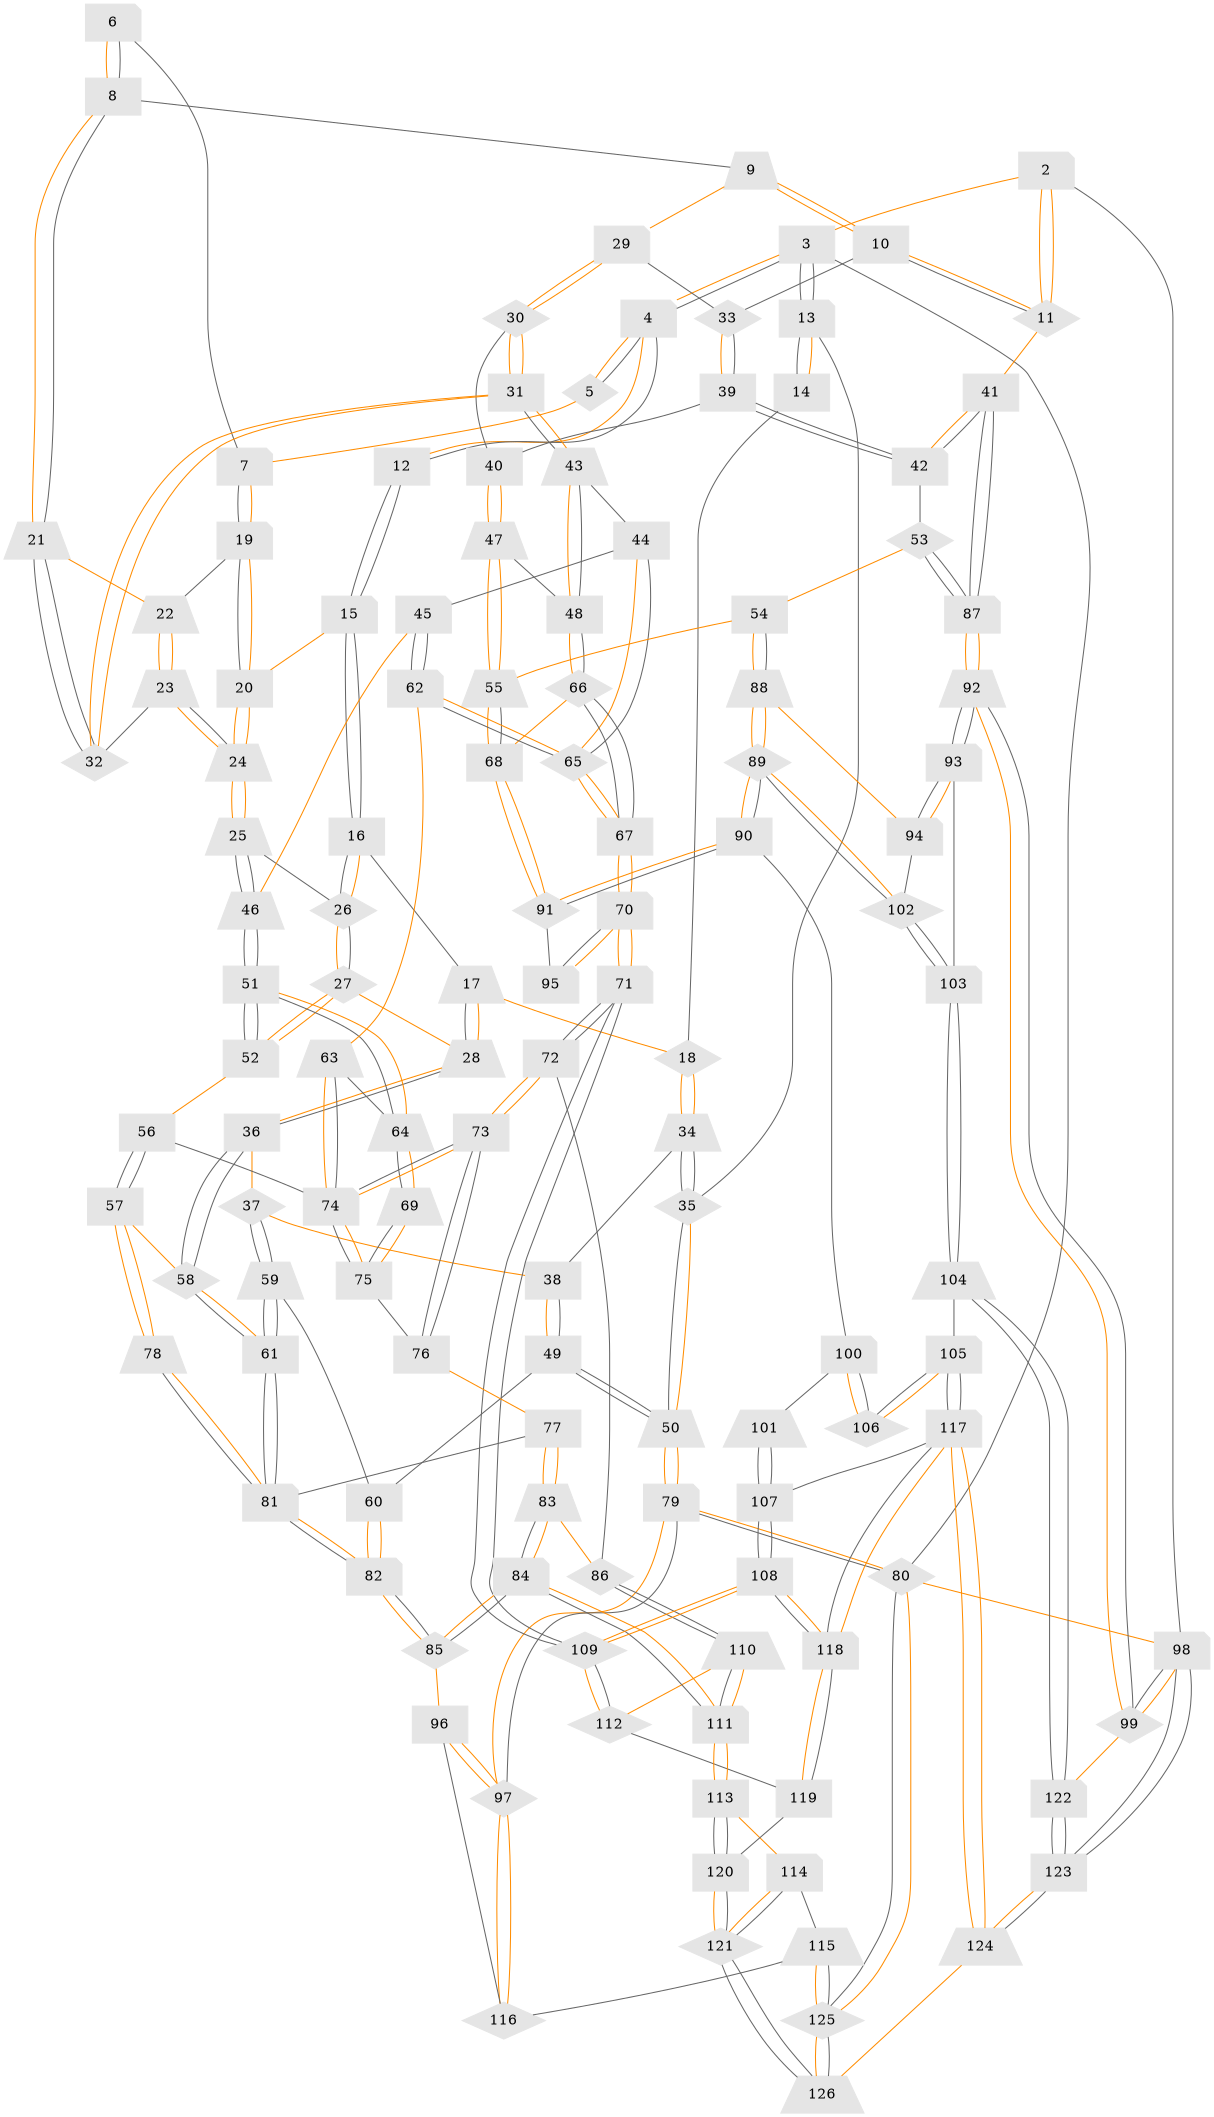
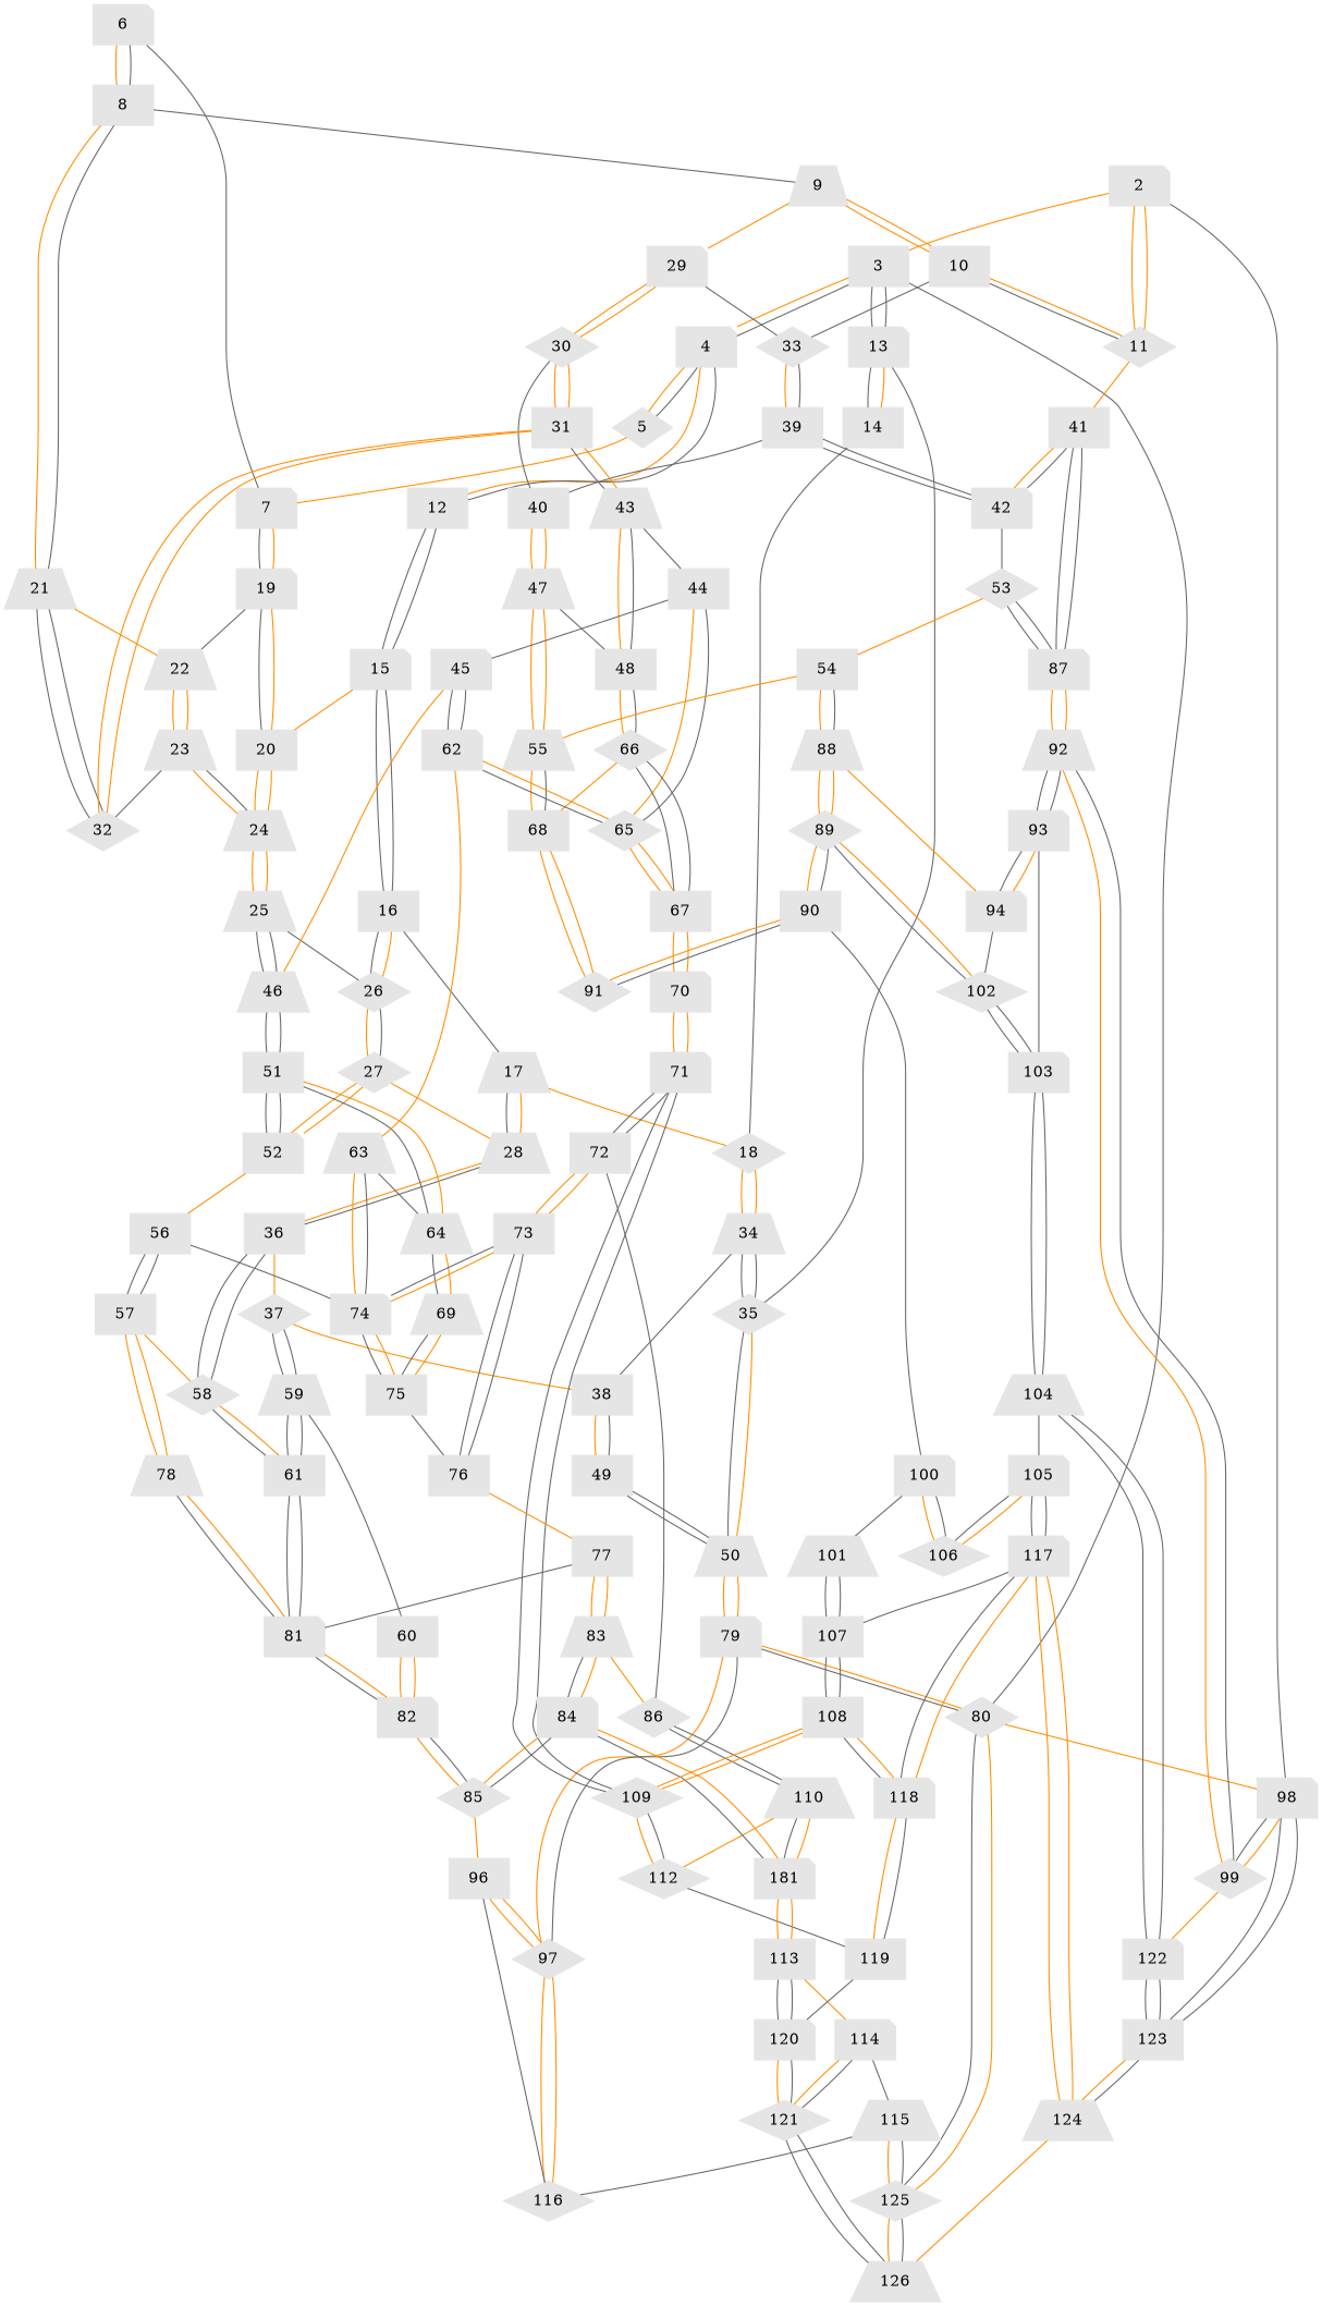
  graph {
    node [color=gray90 shape=box style=filled]
    edge [color=gray40]
    2 [shape=note]
    3
    11 [shape=diamond]
    98 [shape=note]
    6 [shape=note]
    7 [shape=note]
    8
    4 [shape=note]
    13 [shape=note]
    80 [shape=diamond]
    41
    99 [shape=diamond]
    123
    5 [shape=diamond]
    12
    14
    35 [shape=diamond]
    125 [shape=diamond]
    15 [shape=note]
    19 [shape=note]
    9 [shape=trapezium]
    21 [shape=trapezium]
    20
    22 [shape=trapezium]
    10
    29 [shape=note]
    32 [shape=diamond]
    33 [shape=diamond]
    30 [shape=diamond]
    39
    42 [shape=note]
    87 [shape=note]
    16
    18 [shape=diamond]
    50 [shape=trapezium]
    34 [shape=trapezium]
    17 [shape=trapezium]
    26 [shape=diamond]
    24 [shape=trapezium]
    28 [shape=trapezium]
    27 [shape=diamond]
    36
    38
    23 [shape=trapezium]
    25 [shape=trapezium]
    46 [shape=trapezium]
    51
    52 [shape=note]
    56
    37 [shape=diamond]
    58 [shape=diamond]
    31
    40
    43 [shape=trapezium]
    47 [shape=trapezium]
    44
    48
    49
    79 [shape=note]
    59 [shape=trapezium]
    61
    60
    53 [shape=diamond]
    55 [shape=trapezium]
    92 [shape=trapezium]
    54
    45 [shape=note]
    65 [shape=diamond]
    66 [shape=diamond]
    62 [shape=note]
    67
    63 [shape=trapezium]
    64 [shape=trapezium]
    68
    82 [shape=note]
    97 [shape=diamond]
    69 [shape=trapezium]
    57
    74 [shape=note]
    88 [shape=trapezium]
    89 [shape=diamond]
    94 [shape=note]
    91 [shape=diamond]
    78 [shape=trapezium]
    75
    81 [shape=note]
    85 [shape=diamond]
    70 [shape=note]
    71 [shape=note]
-   95 [shape=note]
    76
    72
    109 [shape=diamond]
    73
    86 [shape=diamond]
    112 [shape=diamond]
    110 [shape=trapezium]
    77
    83 [shape=trapezium]
    84 [shape=note]
    116 [shape=diamond]
    126 [shape=trapezium]
    96
-   111 [shape=note]
+   111 [shape=note label=181]
    113
    93 [shape=note]
    90
    102 [shape=diamond]
    100 [shape=note]
    103 [shape=note]
    101 [shape=trapezium]
    106 [shape=diamond]
    122 [shape=note]
    104 [shape=trapezium]
    107
    124 [shape=trapezium]
    108
    105 [shape=note]
    117 [shape=note]
    118 [shape=note]
    119
    114 [shape=note]
    120 [shape=note]
    115 [shape=trapezium]
    121 [shape=diamond]
    2 -- 3 [color=darkorange]
    2 -- 11 [color=darkorange]
    2 -- 11 [color=darkorange]
    2 -- 98
    3 -- 4 [color=darkorange]
    3 -- 4
    3 -- 13
    3 -- 13
    3 -- 80
    11 -- 41 [color=darkorange]
    98 -- 99
    98 -- 99 [color=darkorange]
    98 -- 123
    98 -- 123
    6 -- 7
    6 -- 8 [color=darkorange]
    6 -- 8
    7 -- 19
    7 -- 19 [color=darkorange]
    8 -- 9
    8 -- 21 [color=darkorange]
    8 -- 21
    4 -- 5 [color=darkorange]
    4 -- 5
    4 -- 12 [color=darkorange]
    4 -- 12
    13 -- 14
    13 -- 14 [color=darkorange]
    13 -- 35
    80 -- 98 [color=darkorange]
    80 -- 125
    80 -- 125 [color=darkorange]
    41 -- 42 [color=darkorange]
    41 -- 42
    41 -- 87
    41 -- 87
    99 -- 122 [color=darkorange]
    123 -- 124 [color=darkorange]
    123 -- 124
    5 -- 7 [color=darkorange]
    12 -- 15
    12 -- 15
    14 -- 18
    35 -- 50
    35 -- 50 [color=darkorange]
    125 -- 126 [color=darkorange]
    125 -- 126
    15 -- 20 [color=darkorange]
    15 -- 16
    15 -- 16
    19 -- 20
    19 -- 20 [color=darkorange]
    19 -- 22
    9 -- 10 [color=darkorange]
    9 -- 10 [color=darkorange]
    9 -- 29 [color=darkorange]
    21 -- 22 [color=darkorange]
    21 -- 32
    21 -- 32
    20 -- 24 [color=darkorange]
    20 -- 24 [color=darkorange]
    22 -- 23 [color=darkorange]
    22 -- 23 [color=darkorange]
    10 -- 11
    10 -- 11 [color=darkorange]
    10 -- 33
    29 -- 33
    29 -- 30 [color=darkorange]
    29 -- 30 [color=darkorange]
    33 -- 39 [color=darkorange]
    33 -- 39
    30 -- 31 [color=darkorange]
    30 -- 31 [color=darkorange]
    30 -- 40
    39 -- 42
    39 -- 42
    39 -- 40
    42 -- 53
    87 -- 92 [color=darkorange]
    87 -- 92 [color=darkorange]
    16 -- 17
    16 -- 26
    16 -- 26 [color=darkorange]
    18 -- 34 [color=darkorange]
    18 -- 34 [color=darkorange]
    50 -- 79 [color=darkorange]
    50 -- 79 [color=darkorange]
    34 -- 35
    34 -- 35
    34 -- 38
    17 -- 18 [color=darkorange]
    17 -- 28
    17 -- 28 [color=darkorange]
    26 -- 27 [color=darkorange]
    26 -- 27
    24 -- 25 [color=darkorange]
    24 -- 25 [color=darkorange]
    28 -- 36 [color=darkorange]
    28 -- 36
    27 -- 28 [color=darkorange]
    27 -- 52 [color=darkorange]
    27 -- 52 [color=darkorange]
    36 -- 37 [color=darkorange]
    36 -- 58
    36 -- 58
    38 -- 49 [color=darkorange]
    38 -- 49
    23 -- 32
    23 -- 24 [color=darkorange]
    23 -- 24
    25 -- 26
    25 -- 46
    25 -- 46
    46 -- 51
    46 -- 51
    51 -- 52
    51 -- 52
    51 -- 64
    51 -- 64 [color=darkorange]
    52 -- 56 [color=darkorange]
    56 -- 57
    56 -- 57
    56 -- 74
    37 -- 38 [color=darkorange]
    37 -- 59
    37 -- 59
    58 -- 61
    58 -- 61 [color=darkorange]
    31 -- 32 [color=darkorange]
    31 -- 32 [color=darkorange]
    31 -- 43
    31 -- 43 [color=darkorange]
    40 -- 47 [color=darkorange]
    40 -- 47 [color=darkorange]
    43 -- 44
    43 -- 48 [color=darkorange]
    43 -- 48
    47 -- 48
    47 -- 55 [color=darkorange]
    47 -- 55 [color=darkorange]
    44 -- 45
    44 -- 65 [color=darkorange]
    44 -- 65
    48 -- 66 [color=darkorange]
    48 -- 66
    49 -- 50
    49 -- 50
-   49 -- 60
    79 -- 80
    79 -- 80 [color=darkorange]
    79 -- 97 [color=darkorange]
    79 -- 97
    59 -- 61
    59 -- 61
    59 -- 60
    61 -- 81
    61 -- 81
    60 -- 82 [color=darkorange]
    60 -- 82 [color=darkorange]
    53 -- 87
    53 -- 87
    53 -- 54 [color=darkorange]
    55 -- 68 [color=darkorange]
    55 -- 68
    92 -- 99 [color=darkorange]
    92 -- 99
    92 -- 93
    92 -- 93
    54 -- 55 [color=darkorange]
    54 -- 88 [color=darkorange]
    54 -- 88
    45 -- 46 [color=darkorange]
    45 -- 62
    45 -- 62
    65 -- 67 [color=darkorange]
    65 -- 67 [color=darkorange]
    66 -- 67
    66 -- 67
    66 -- 68 [color=darkorange]
    62 -- 65
    62 -- 65 [color=darkorange]
    62 -- 63 [color=darkorange]
    67 -- 70 [color=darkorange]
    67 -- 70 [color=darkorange]
    63 -- 64
    63 -- 74 [color=darkorange]
    63 -- 74
    64 -- 69
    64 -- 69 [color=darkorange]
    68 -- 91 [color=darkorange]
    68 -- 91 [color=darkorange]
    82 -- 85 [color=darkorange]
    82 -- 85
    97 -- 116 [color=darkorange]
    97 -- 116 [color=darkorange]
    69 -- 75
    69 -- 75 [color=darkorange]
    57 -- 58 [color=darkorange]
    57 -- 78 [color=darkorange]
    57 -- 78 [color=darkorange]
    74 -- 75
    74 -- 75 [color=darkorange]
    88 -- 89 [color=darkorange]
    88 -- 89 [color=darkorange]
    88 -- 94 [color=darkorange]
    89 -- 90 [color=darkorange]
    89 -- 90
    89 -- 102
    89 -- 102 [color=darkorange]
    94 -- 102
-   91 -- 95
    78 -- 81
    78 -- 81 [color=darkorange]
    75 -- 76
    81 -- 82
    81 -- 82 [color=darkorange]
    85 -- 96 [color=darkorange]
    70 -- 71 [color=darkorange]
    70 -- 71 [color=darkorange]
-   70 -- 95
-   70 -- 95 [color=darkorange]
    71 -- 72
    71 -- 72
    71 -- 109
    71 -- 109
    76 -- 77 [color=darkorange]
    72 -- 73 [color=darkorange]
    72 -- 73 [color=darkorange]
    72 -- 86
    109 -- 112 [color=darkorange]
    109 -- 112
    73 -- 74
    73 -- 74 [color=darkorange]
    73 -- 76
    73 -- 76
    86 -- 110
    86 -- 110
    112 -- 119
    110 -- 112 [color=darkorange]
    110 -- 111
    110 -- 111 [color=darkorange]
    77 -- 81
    77 -- 83 [color=darkorange]
    77 -- 83 [color=darkorange]
    83 -- 86 [color=darkorange]
    83 -- 84
    83 -- 84 [color=darkorange]
    84 -- 85 [color=darkorange]
    84 -- 85
    84 -- 111
    84 -- 111 [color=darkorange]
    96 -- 97 [color=darkorange]
    96 -- 97 [color=darkorange]
    96 -- 116
    111 -- 113 [color=darkorange]
    111 -- 113 [color=darkorange]
    113 -- 114 [color=darkorange]
    113 -- 120
    113 -- 120
    93 -- 94
    93 -- 94 [color=darkorange]
    93 -- 103
    90 -- 91 [color=darkorange]
    90 -- 91
    90 -- 100
    102 -- 103
    102 -- 103
    100 -- 101
    100 -- 106 [color=darkorange]
    100 -- 106
    103 -- 104
    103 -- 104
    101 -- 107
    101 -- 107
    122 -- 123
    122 -- 123
    104 -- 122
    104 -- 122
    104 -- 105
    107 -- 108
    107 -- 108
    124 -- 126 [color=darkorange]
    108 -- 109 [color=darkorange]
    108 -- 109 [color=darkorange]
    108 -- 118
    108 -- 118 [color=darkorange]
    105 -- 106
    105 -- 106 [color=darkorange]
    105 -- 117
    105 -- 117
    117 -- 107
    117 -- 124 [color=darkorange]
    117 -- 124 [color=darkorange]
    117 -- 118
    117 -- 118 [color=darkorange]
    118 -- 119 [color=darkorange]
    118 -- 119
    119 -- 120
    114 -- 115
    114 -- 121 [color=darkorange]
    114 -- 121
    120 -- 121 [color=darkorange]
    120 -- 121
    115 -- 125 [color=darkorange]
    115 -- 125
    115 -- 116
    121 -- 126
    121 -- 126
  }
